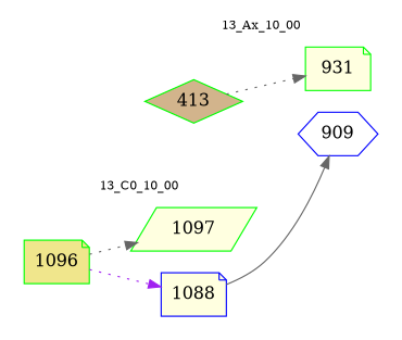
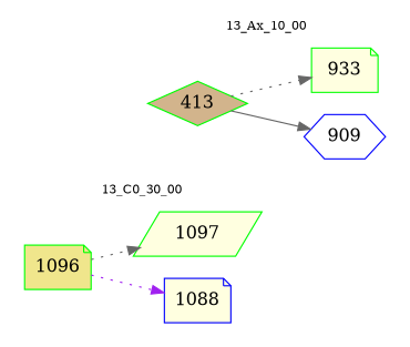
  digraph {
    rankdir=LR
    node [color=green fillcolor=lightyellow shape=note style=filled]
    edge [color=gray40 style=dotted]
    n1 [fillcolor=tan label=413 shape=diamond]
    n2 [color=blue fillcolor=white label=909 shape=hexagon]
-   n3 [label=931]
+   n3 [label=933]
    n4 [fillcolor=khaki label=1096]
    n5 [color=blue label=1088]
    n6 [label=1097 shape=parallelogram]
    subgraph cluster_1 {
      color=white
      fontsize=10
      label="13_Ax_10_00"
      n1
      n2
      n3
    }
    subgraph cluster_2 {
      color=white
      fontsize=10
-     label="13_C0_10_00"
+     label="13_C0_30_00"
      n4
      n5
      n6
    }
-   n5 -> n2 [style=solid]
+   n1 -> n2 [style=solid]
    n1 -> n3
    n4 -> n5 [color=purple]
    n4 -> n6
  }
